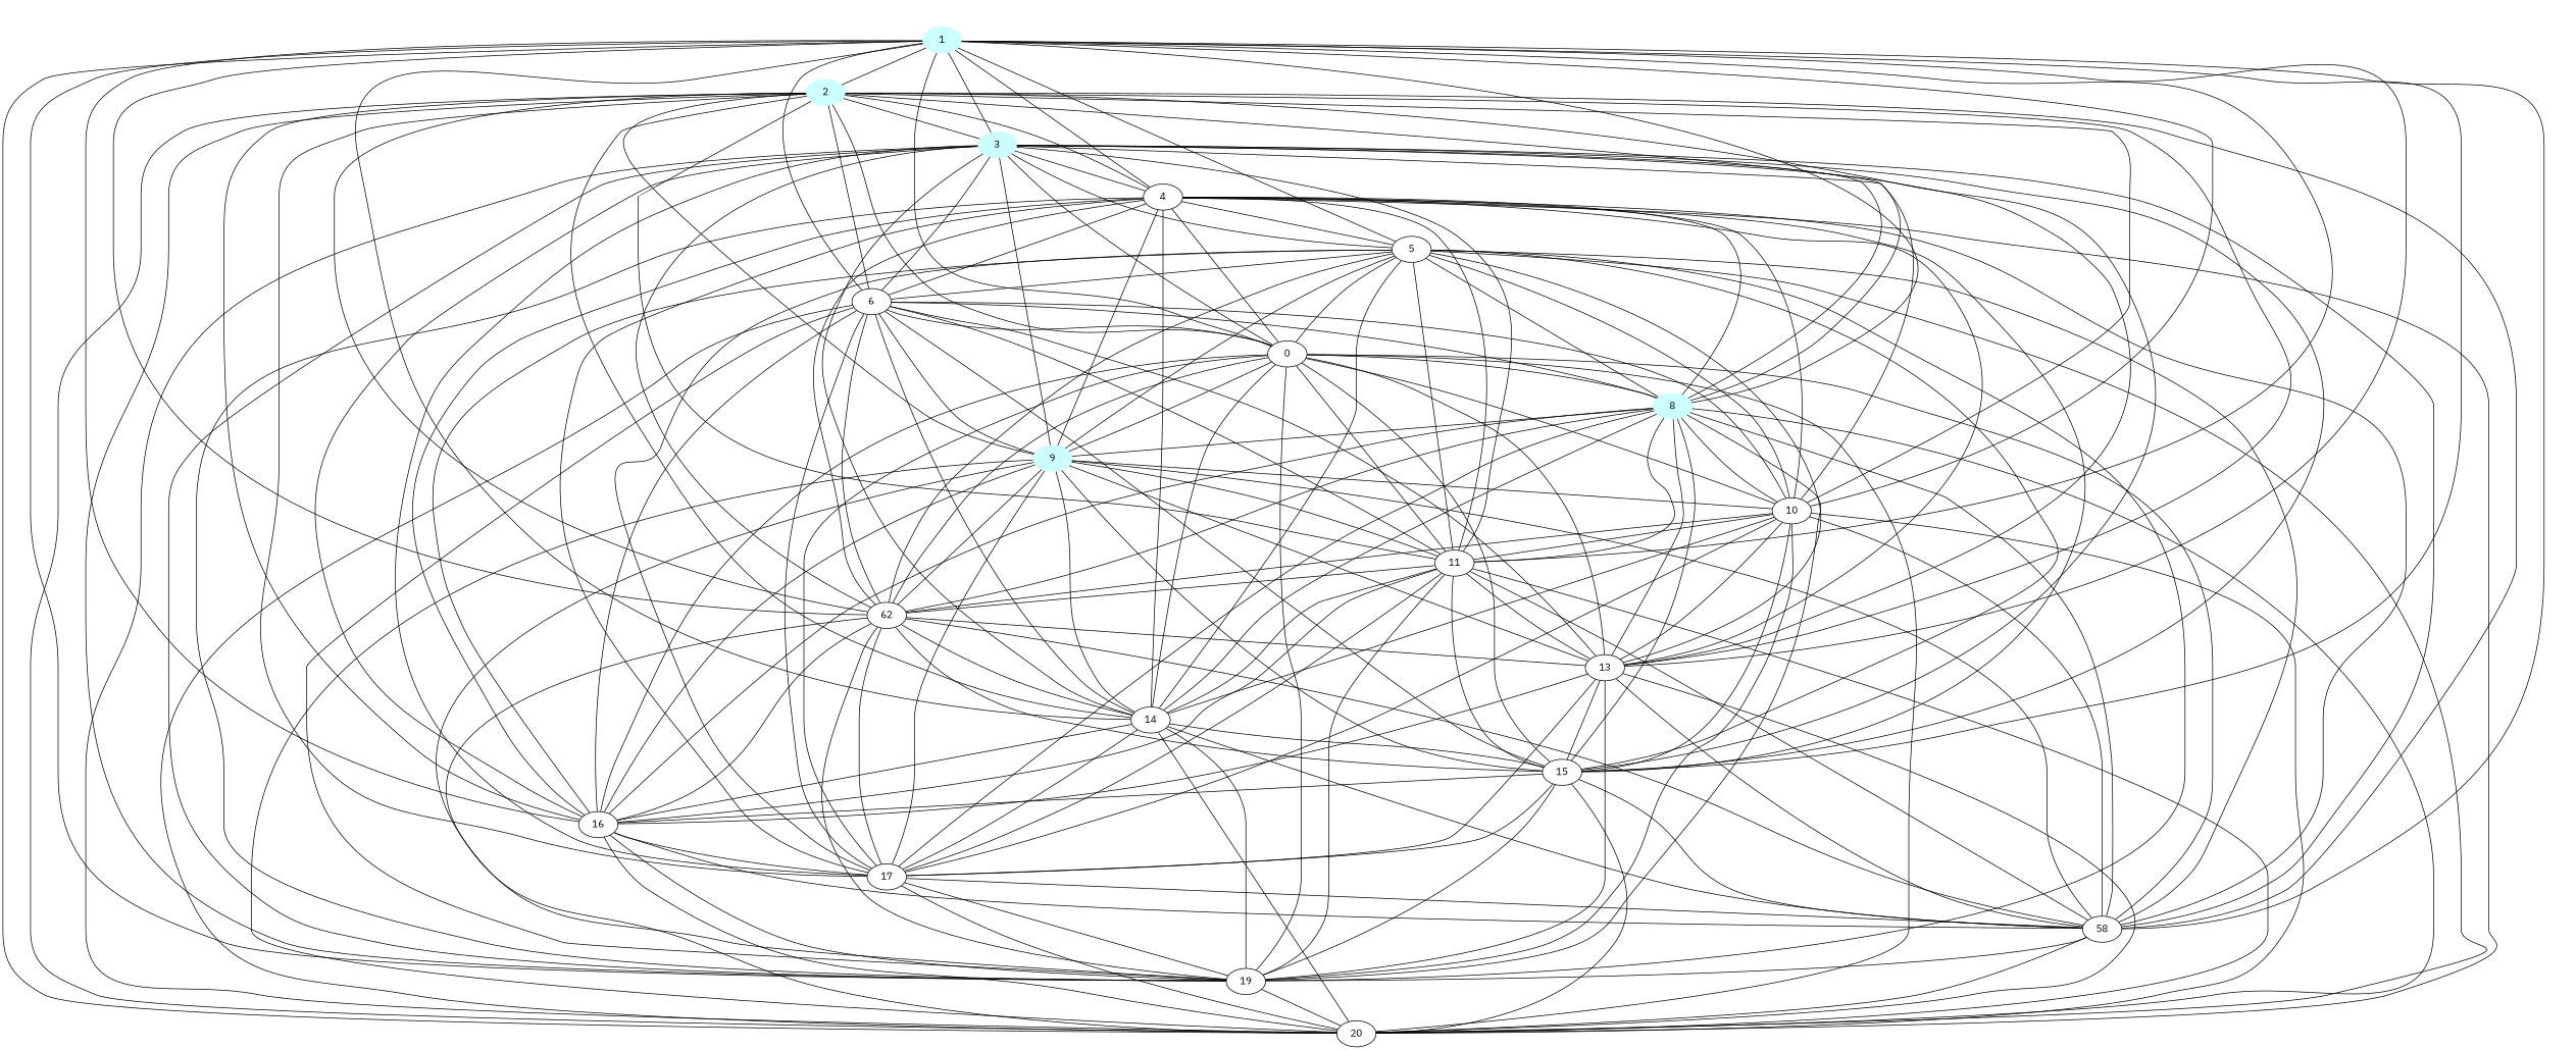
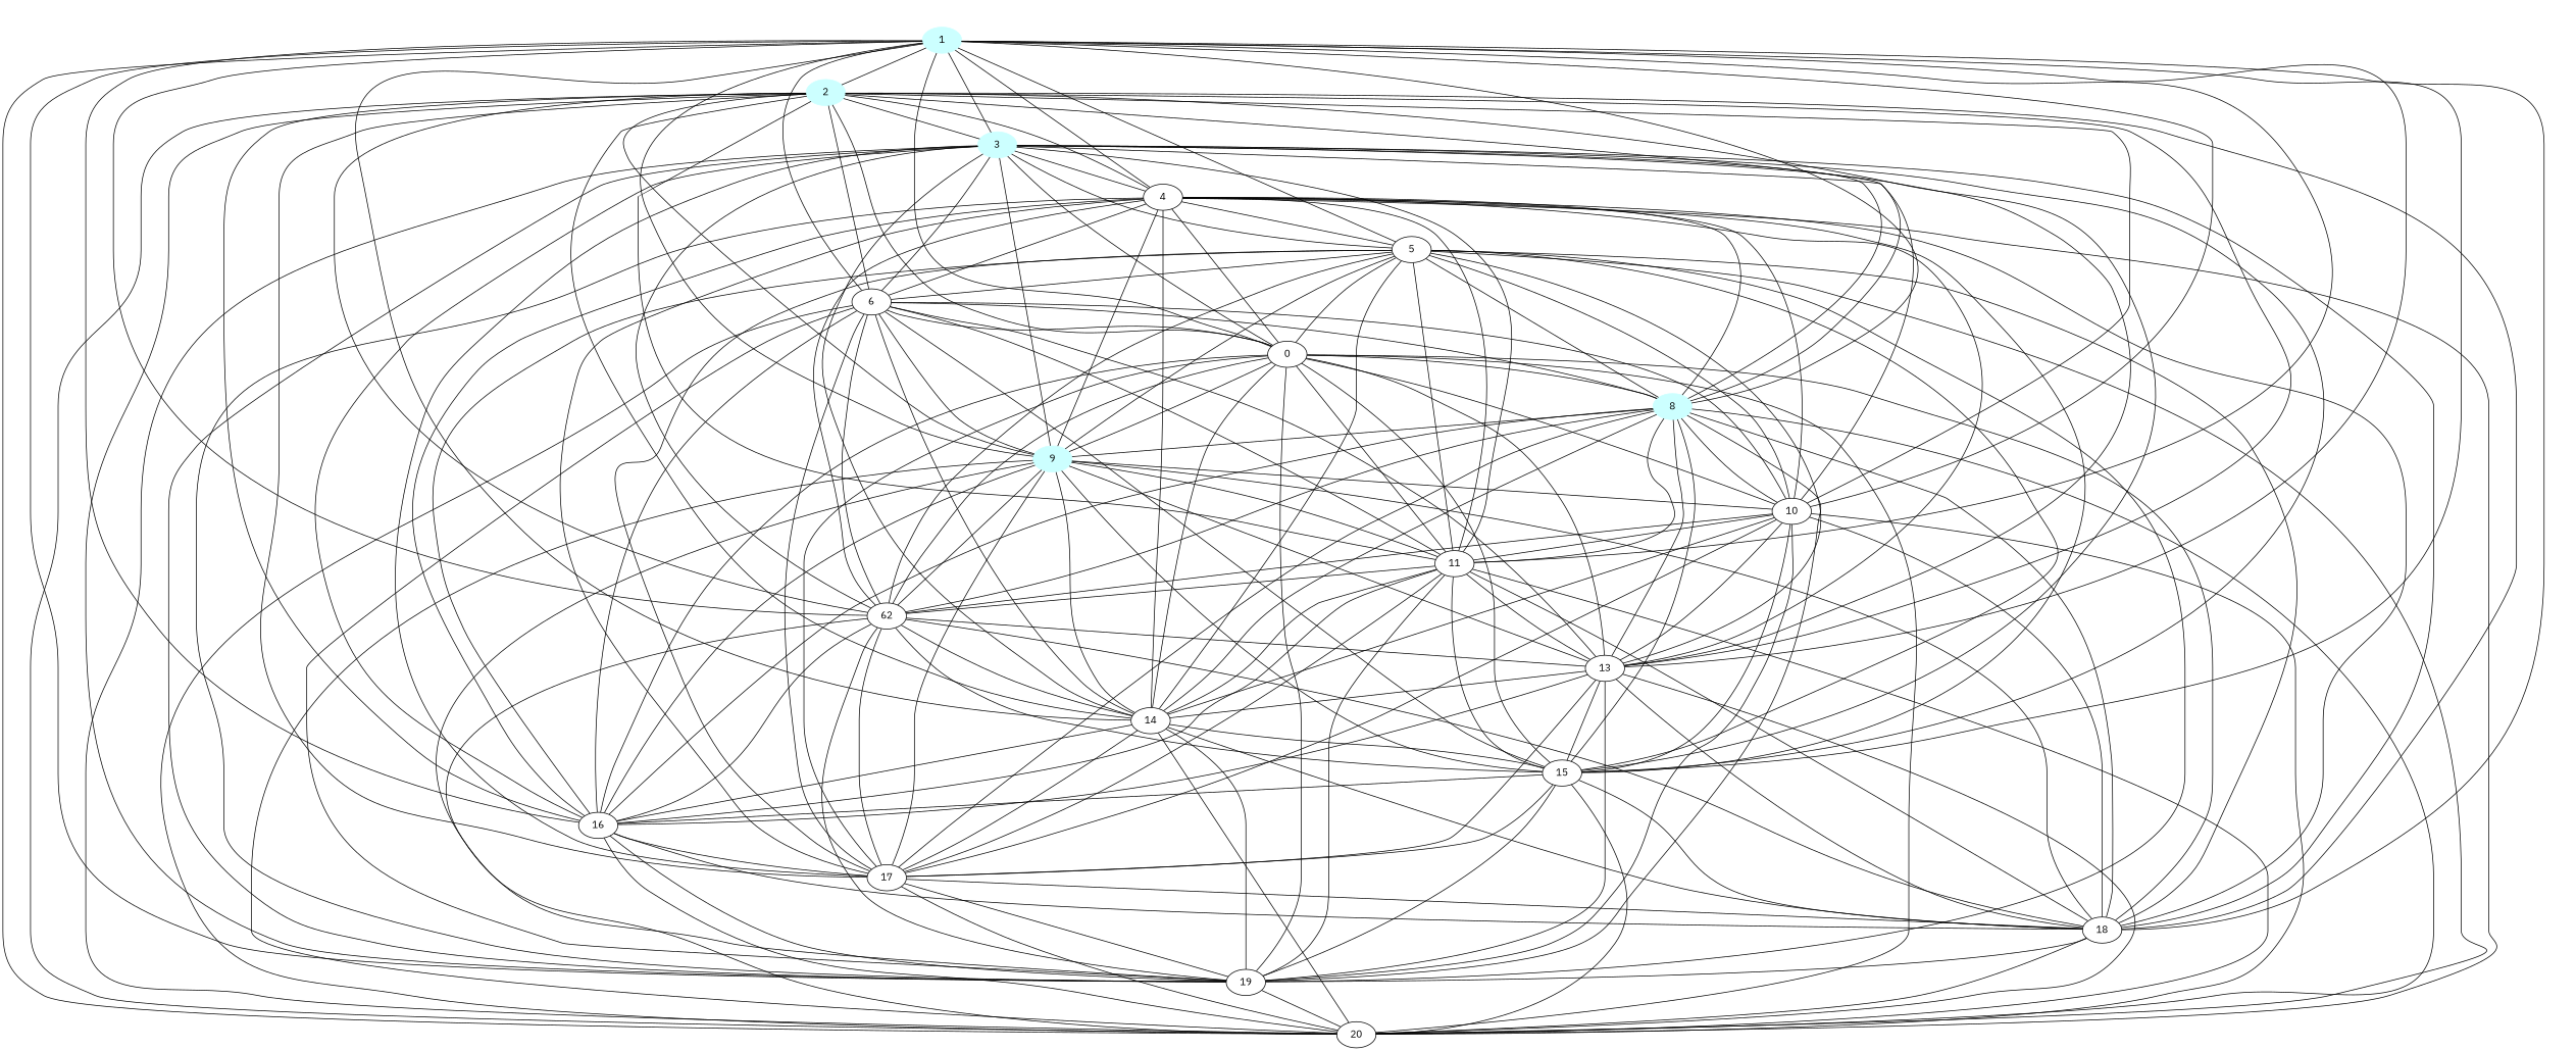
  graph {
    fontname="IBM Plex Sans"
    node [fontname="IBM Plex Sans"]
    edge [fontname="IBM Plex Sans"]
    1 [color="#CCFFFF" style=filled]
    2 [color="#CCFFFF" style=filled]
    3 [color="#CCFFFF" style=filled]
    8 [color="#CCFFFF" style=filled]
    9 [color="#CCFFFF" style=filled]
    4
    5
    6
    n9 [label=0]
    10
    11
    n12 [label=62]
    13
    14
    15
    16
-   18 [label=58]
+   18
    19
    20
    17
    1 -- 2
    1 -- 3
    1 -- 8
+   1 -- 9
    1 -- 4
    1 -- 5
    1 -- 6
    1 -- n9
    1 -- 10
    1 -- 11
    1 -- n12
    1 -- 13
    1 -- 14
    1 -- 15
    1 -- 16
    1 -- 18
    1 -- 19
    1 -- 20
    2 -- 3
    2 -- 8
    2 -- 9
    2 -- 4
    2 -- 6
    2 -- n9
    2 -- 10
    2 -- 11
    2 -- n12
    2 -- 13
    2 -- 14
    2 -- 15
    2 -- 16
    2 -- 18
    2 -- 19
    2 -- 20
    2 -- 17
    3 -- 8
    3 -- 9
    3 -- 4
    3 -- 5
    3 -- 6
    3 -- n9
    3 -- 10
    3 -- 11
    3 -- n12
    3 -- 13
    3 -- 14
    3 -- 15
    3 -- 16
    3 -- 18
    3 -- 19
    3 -- 20
    3 -- 17
    8 -- 9
    8 -- 10
    8 -- 11
    8 -- n12
    8 -- 13
    8 -- 14
    8 -- 15
    8 -- 16
    8 -- 18
    8 -- 19
    8 -- 20
    8 -- 17
    9 -- 10
    9 -- 11
    9 -- n12
    9 -- 13
    9 -- 14
    9 -- 15
    9 -- 16
    9 -- 18
    9 -- 19
    9 -- 20
    9 -- 17
    4 -- 8
    4 -- 9
    4 -- 5
    4 -- 6
    4 -- n9
    4 -- 10
    4 -- 11
    4 -- n12
    4 -- 13
    4 -- 14
    4 -- 15
    4 -- 16
    4 -- 18
    4 -- 19
    4 -- 20
    4 -- 17
    5 -- 8
    5 -- 9
    5 -- 6
    5 -- n9
    5 -- 10
    5 -- 11
    5 -- n12
    5 -- 13
    5 -- 14
    5 -- 15
    5 -- 16
    5 -- 18
    5 -- 19
    5 -- 20
    5 -- 17
    6 -- 8
    6 -- 9
    6 -- n9
    6 -- 10
    6 -- 11
    6 -- n12
    6 -- 13
    6 -- 14
    6 -- 15
    6 -- 16
    6 -- 19
    6 -- 20
    6 -- 17
    n9 -- 8
    n9 -- 9
    n9 -- 10
    n9 -- 11
    n9 -- n12
    n9 -- 13
    n9 -- 14
    n9 -- 15
    n9 -- 16
    n9 -- 18
    n9 -- 19
    n9 -- 20
    n9 -- 17
    10 -- 11
    10 -- n12
    10 -- 13
    10 -- 14
    10 -- 15
    10 -- 18
    10 -- 19
    10 -- 20
    10 -- 17
    11 -- n12
    11 -- 13
    11 -- 14
    11 -- 15
    11 -- 16
    11 -- 18
    11 -- 19
    11 -- 20
    11 -- 17
    n12 -- 13
    n12 -- 14
    n12 -- 15
    n12 -- 16
    n12 -- 18
    n12 -- 19
    n12 -- 20
    n12 -- 17
+   13 -- 14
    13 -- 15
    13 -- 16
    13 -- 18
    13 -- 19
    13 -- 20
    13 -- 17
    14 -- 15
    14 -- 16
    14 -- 18
    14 -- 19
    14 -- 20
    14 -- 17
    15 -- 16
    15 -- 18
    15 -- 19
    15 -- 20
    15 -- 17
    16 -- 18
    16 -- 19
    16 -- 20
    16 -- 17
    18 -- 19
    18 -- 20
    19 -- 20
    17 -- 18
    17 -- 19
    17 -- 20
  }
